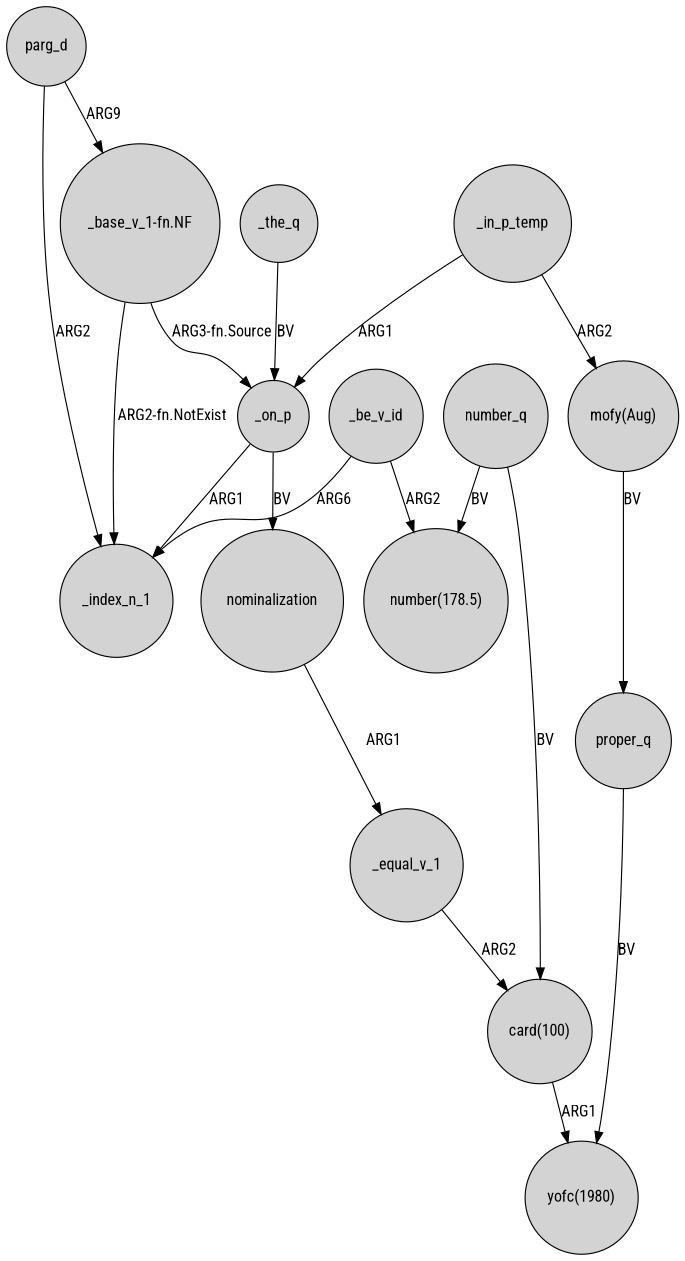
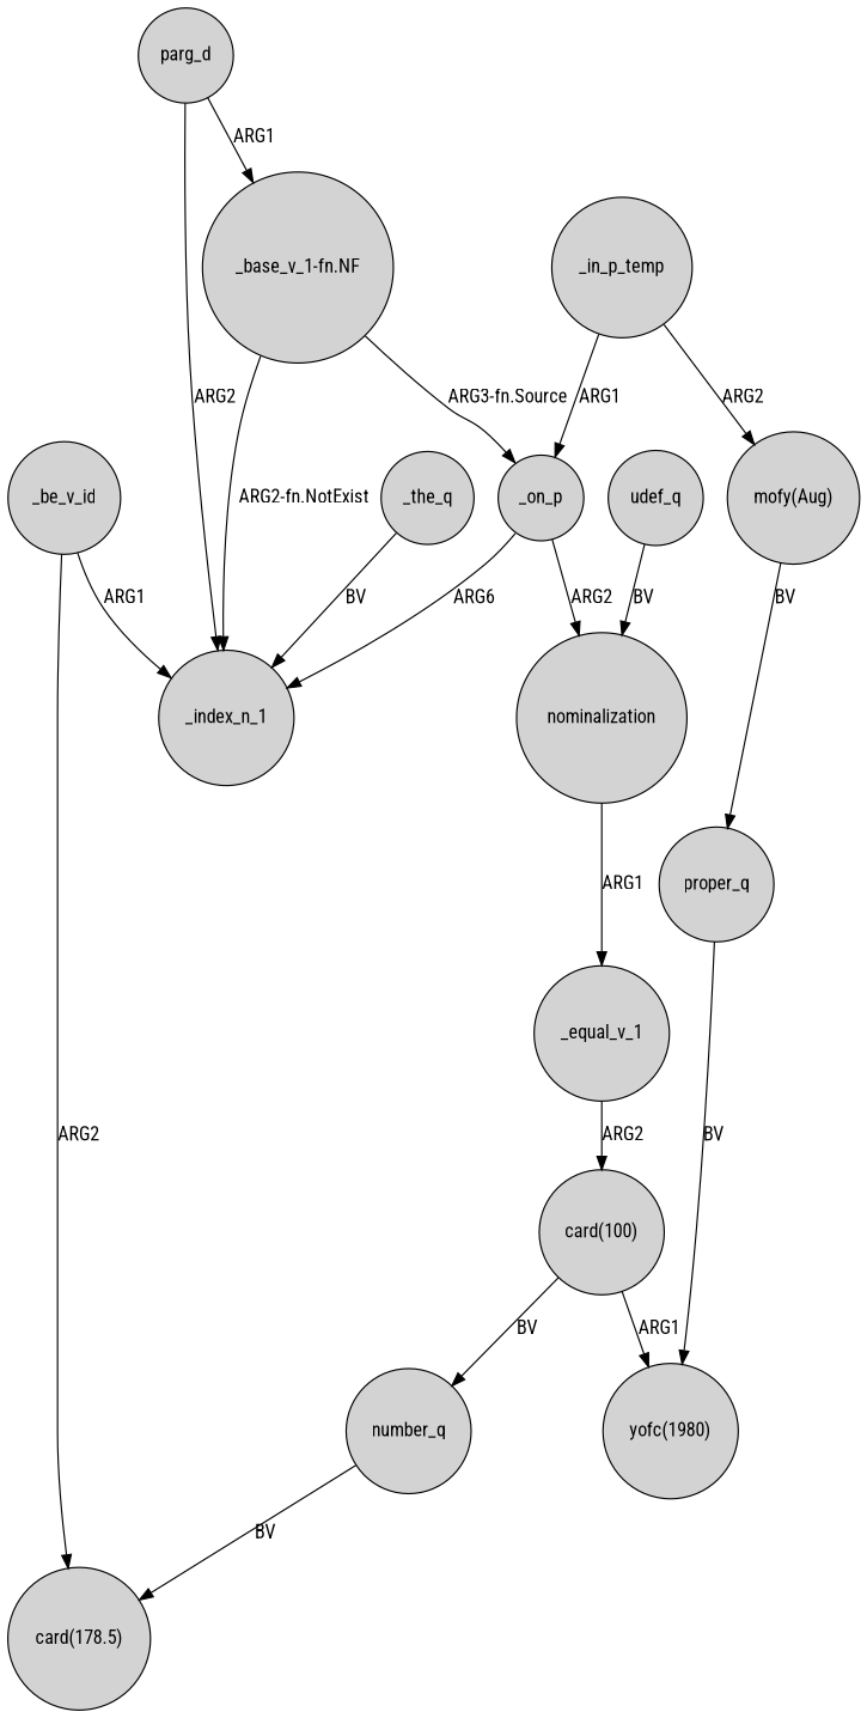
  digraph {
    fontname="Roboto Condensed"
    node [fontname="Roboto Condensed" shape=circle style=filled]
    edge [fontname="Roboto Condensed"]
    parg_d
    _index_n_1
    "_base_v_1-fn.NF"
    _on_p
    _in_p_temp
    "mofy(Aug)"
    _be_v_id
-   "card(178.5)" [label="number(178.5)"]
+   "card(178.5)"
    proper_q
    nominalization
    _equal_v_1
    "card(100)"
    number_q
    "yofc(1980)"
+   udef_q
    _the_q
    parg_d -> _index_n_1 [label=ARG2]
-   parg_d -> "_base_v_1-fn.NF" [label=ARG9]
+   parg_d -> "_base_v_1-fn.NF" [label=ARG1]
    "_base_v_1-fn.NF" -> _index_n_1 [label="ARG2-fn.NotExist"]
    "_base_v_1-fn.NF" -> _on_p [label="ARG3-fn.Source"]
-   _on_p -> _index_n_1 [label=ARG1]
-   _on_p -> nominalization [label=BV]
+   _on_p -> _index_n_1 [label=ARG6]
+   _on_p -> nominalization [label=ARG2]
    _in_p_temp -> _on_p [label=ARG1]
    _in_p_temp -> "mofy(Aug)" [label=ARG2]
    "mofy(Aug)" -> proper_q [label=BV]
-   _be_v_id -> _index_n_1 [label=ARG6]
+   _be_v_id -> _index_n_1 [label=ARG1]
    _be_v_id -> "card(178.5)" [label=ARG2]
    proper_q -> "yofc(1980)" [label=BV]
    nominalization -> _equal_v_1 [label=ARG1]
    _equal_v_1 -> "card(100)" [label=ARG2]
    "card(100)" -> "yofc(1980)" [label=ARG1]
    number_q -> "card(178.5)" [label=BV]
-   number_q -> "card(100)" [label=BV]
-   _the_q -> _on_p [label=BV]
+   "card(100)" -> number_q [label=BV]
+   udef_q -> nominalization [label=BV]
+   _the_q -> _index_n_1 [label=BV]
  }
